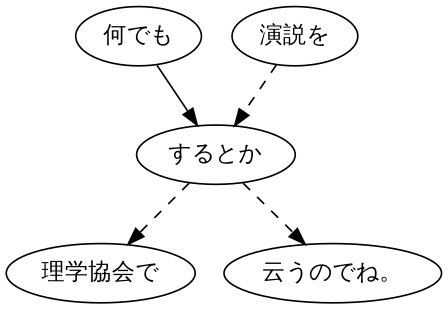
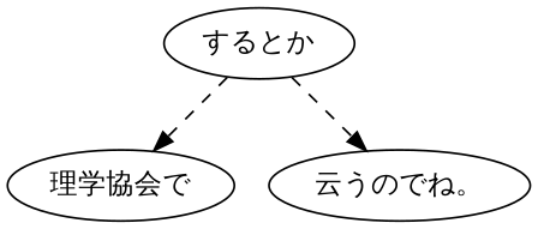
  digraph {
    fontname="Noto Serif"
    node [fontname="Noto Serif"]
    edge [fontname="Noto Serif" style=dashed]
-   n1 [label="何でも"]
    n2 [label="するとか"]
    n3 [label="理学協会で"]
    n4 [label="云うのでね。"]
-   n5 [label="演説を"]
-   n1 -> n2 [style=solid]
    n2 -> n3
    n2 -> n4
-   n5 -> n2
  }
